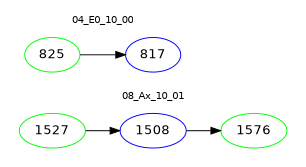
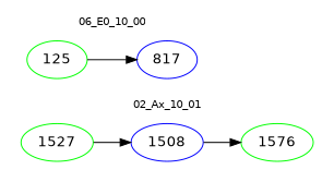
  digraph {
    fontname="DejaVu Sans"
    rankdir=LR
    node [color=green fontname="DejaVu Sans"]
    edge [color=black fontname="DejaVu Sans"]
    n1 [label=1527]
    n2 [color=blue label=1508]
    n3 [label=1576]
-   n4 [label=825]
+   n4 [label=125]
    n5 [color=blue label=817]
    subgraph cluster_1 {
      color=white
      fontsize=10
-     label="08_Ax_10_01"
+     label="02_Ax_10_01"
      n1
      n2
      n3
    }
    subgraph cluster_2 {
      color=white
      fontsize=10
-     label="04_E0_10_00"
+     label="06_E0_10_00"
      n4
      n5
    }
    n1 -> n2
    n2 -> n3
    n4 -> n5
  }
